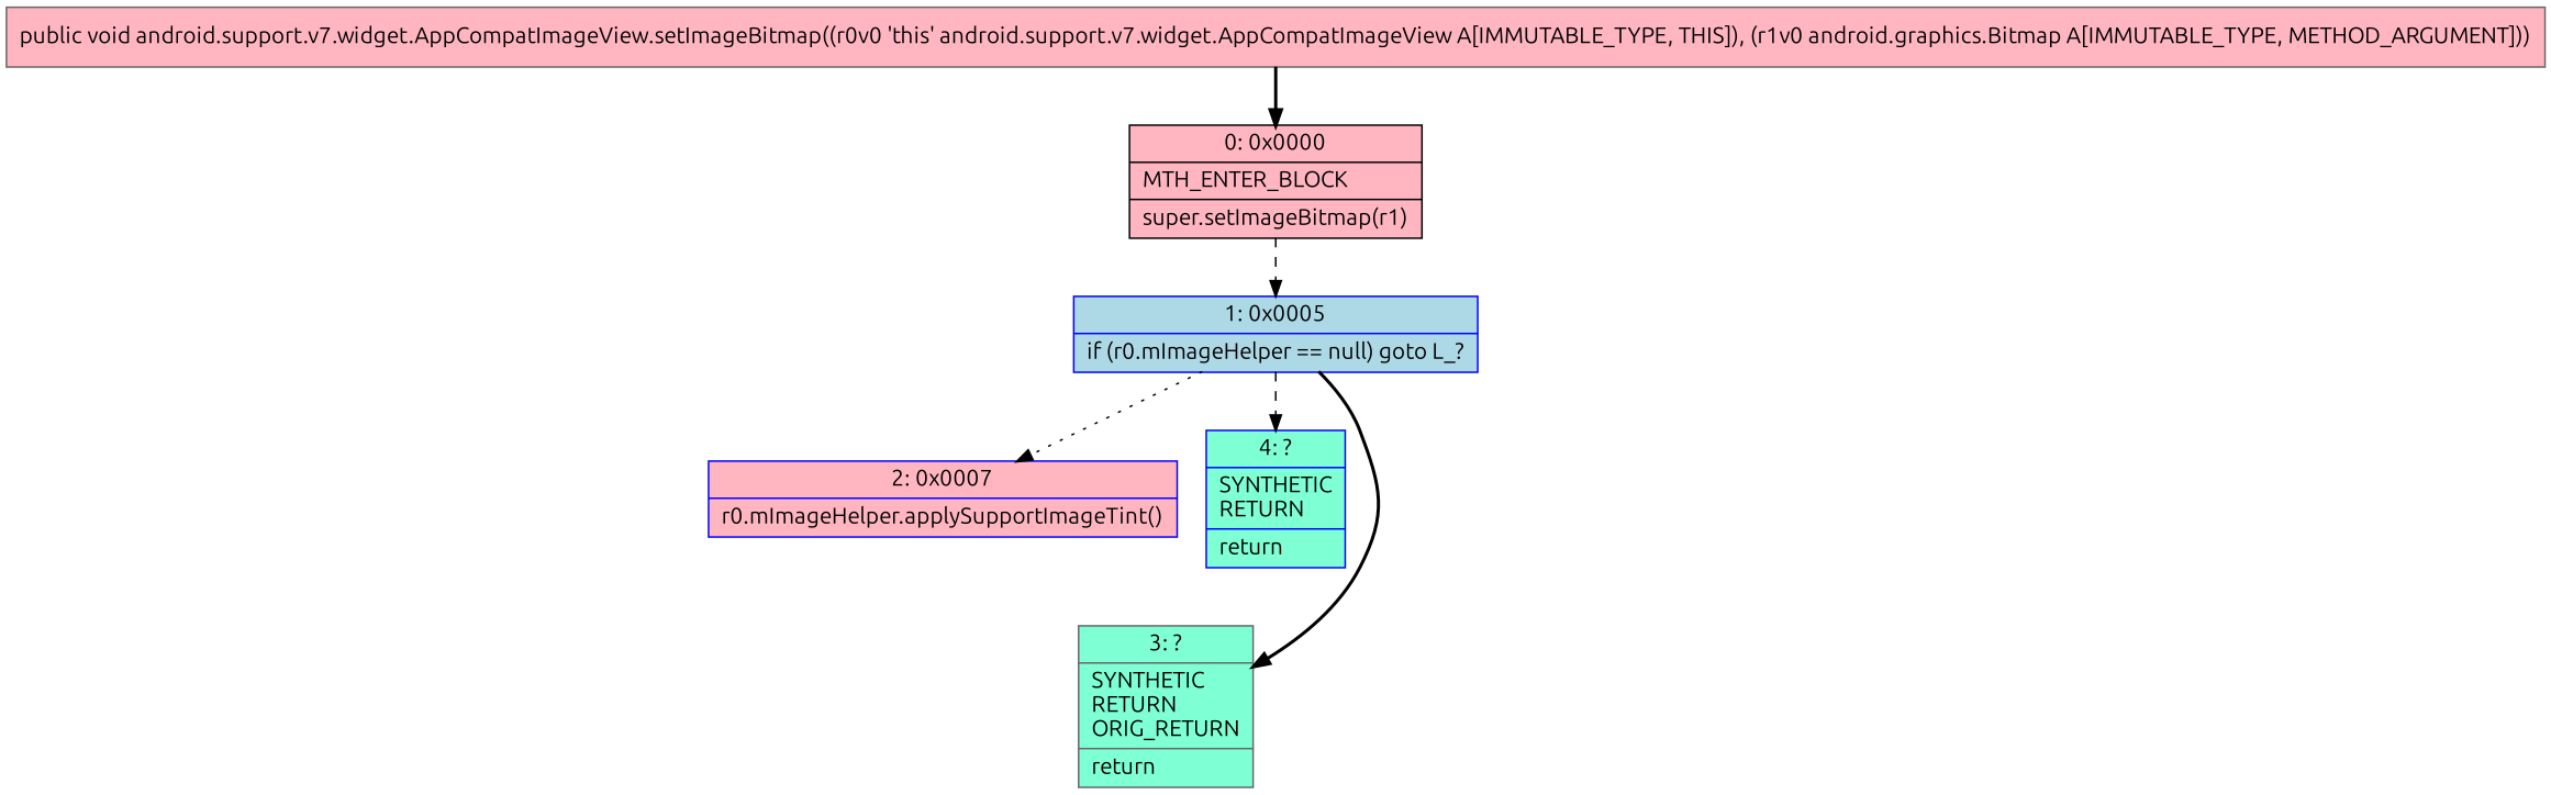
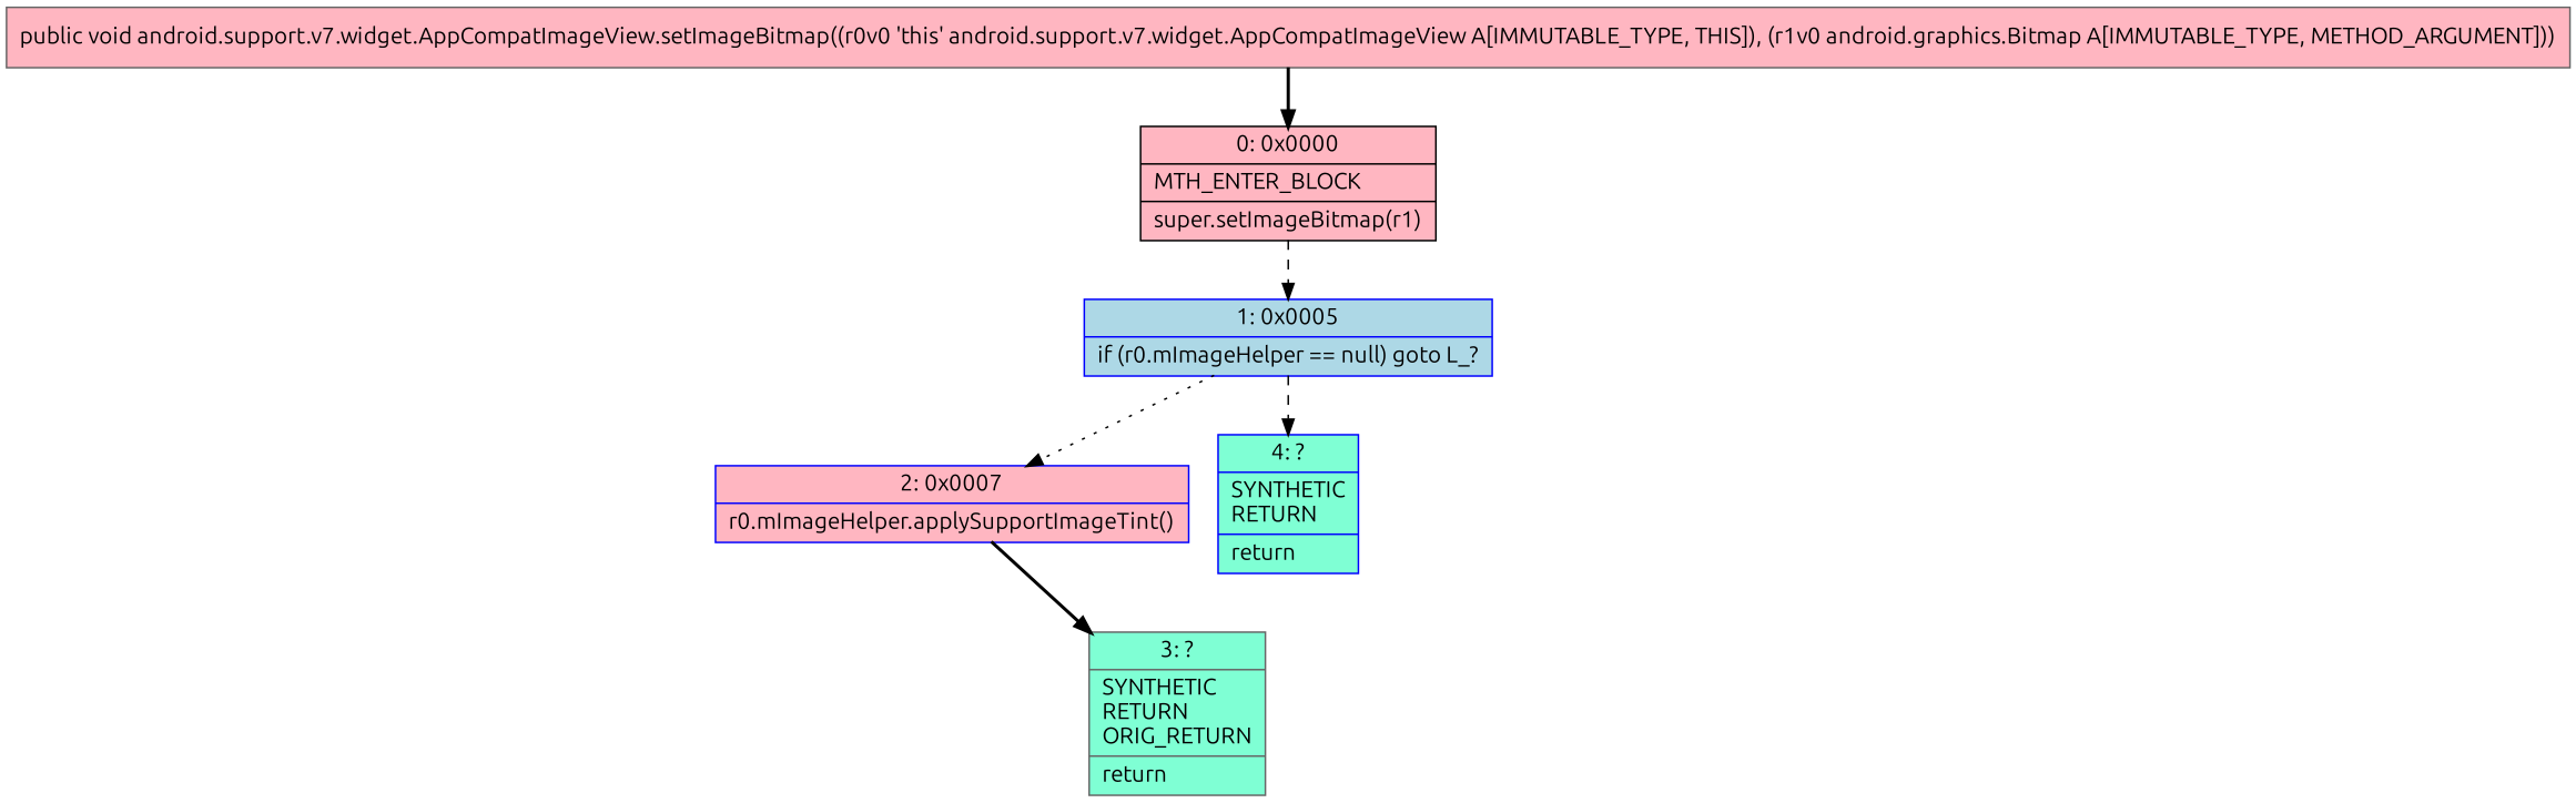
  digraph {
    fontname=Ubuntu
    node [color=blue fillcolor=lightpink fontname=Ubuntu shape=record style=filled]
    edge [fontname=Ubuntu style=dashed]
    n1 [color=black label="{0\:\ 0x0000|MTH_ENTER_BLOCK\l|super.setImageBitmap(r1)\l}"]
    n2 [fillcolor=lightblue label="{1\:\ 0x0005|if (r0.mImageHelper == null) goto L_?\l}"]
    n3 [label="{2\:\ 0x0007|r0.mImageHelper.applySupportImageTint()\l}"]
    n4 [fillcolor=aquamarine label="{4\:\ ?|SYNTHETIC\lRETURN\l|return\l}"]
    n5 [color=gray40 fillcolor=aquamarine label="{3\:\ ?|SYNTHETIC\lRETURN\lORIG_RETURN\l|return\l}"]
    n6 [color=gray40 label="{public void android.support.v7.widget.AppCompatImageView.setImageBitmap((r0v0 'this' android.support.v7.widget.AppCompatImageView A[IMMUTABLE_TYPE, THIS]), (r1v0 android.graphics.Bitmap A[IMMUTABLE_TYPE, METHOD_ARGUMENT])) }"]
    n1 -> n2
    n2 -> n3 [style=dotted]
    n2 -> n4
-   n2 -> n5 [style=bold]
+   n3 -> n5 [style=bold]
    n6 -> n1 [style=bold]
  }
